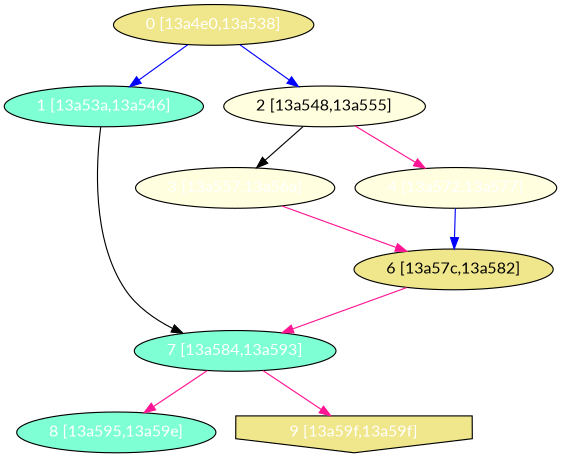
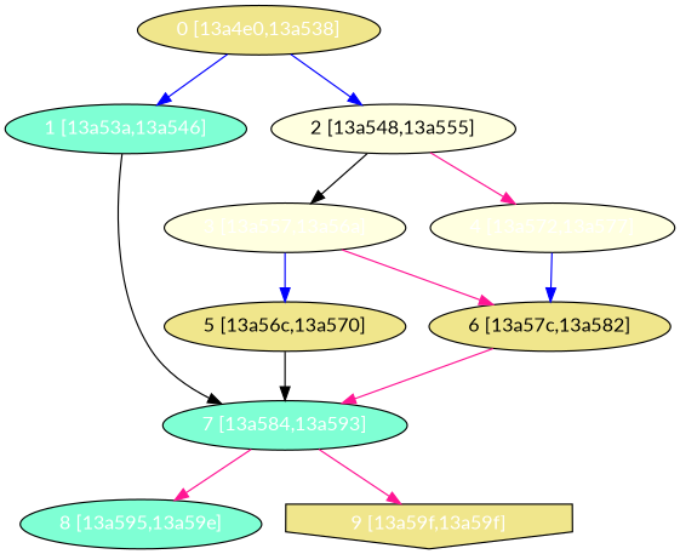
  digraph {
    fontname=Lato
    node [fillcolor=khaki fontcolor="#ffffff" shape=oval style=filled fontname=Lato]
    edge [color=deeppink fontname=Lato]
    n1 [label="0 [13a4e0,13a538]"]
    n2 [fillcolor=aquamarine label="1 [13a53a,13a546]"]
    n3 [fillcolor=lightyellow fontcolor="#000000" label="2 [13a548,13a555]"]
    n4 [fillcolor=aquamarine label="7 [13a584,13a593]"]
    n5 [fillcolor=lightyellow label="3 [13a557,13a56a]"]
    n6 [fillcolor=lightyellow label="4 [13a572,13a577]"]
+   n7 [fontcolor="#000000" label="5 [13a56c,13a570]"]
    n8 [fontcolor="#000000" label="6 [13a57c,13a582]"]
    n9 [fillcolor=aquamarine label="8 [13a595,13a59e]"]
    n10 [label="9 [13a59f,13a59f]" shape=invhouse]
    n1 -> n2 [color=blue]
    n1 -> n3 [color=blue]
    n2 -> n4 [color=black]
    n3 -> n5 [color=black]
    n3 -> n6
    n4 -> n9
    n4 -> n10
+   n5 -> n7 [color=blue]
    n5 -> n8
    n6 -> n8 [color=blue]
+   n7 -> n4 [color=black]
    n8 -> n4
  }
